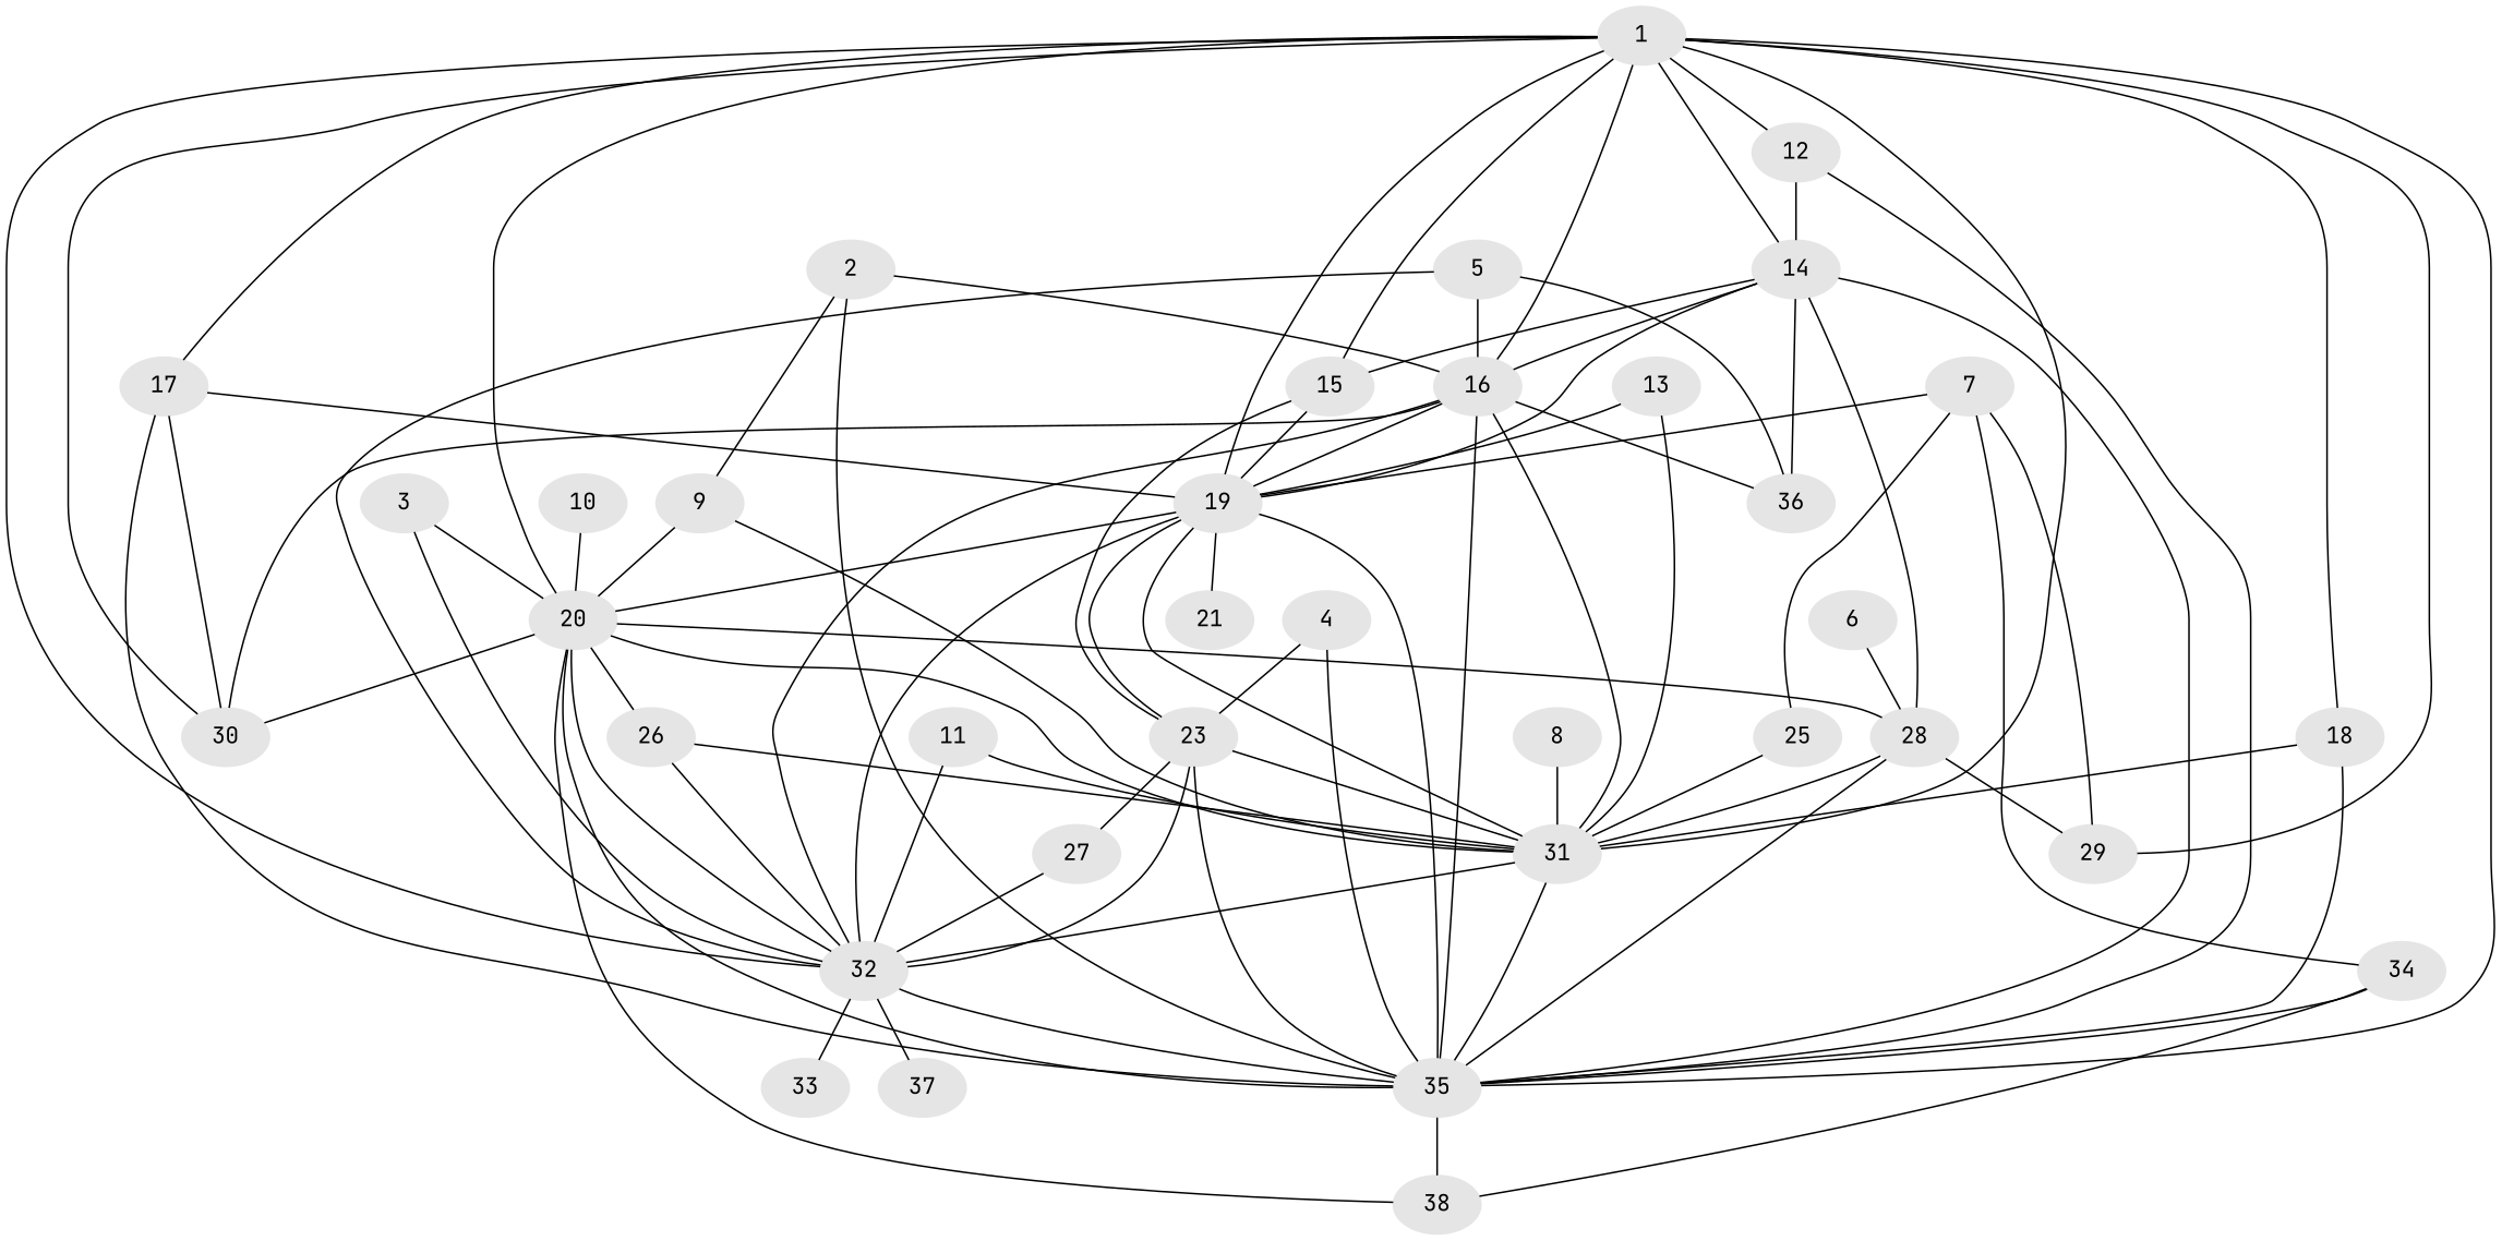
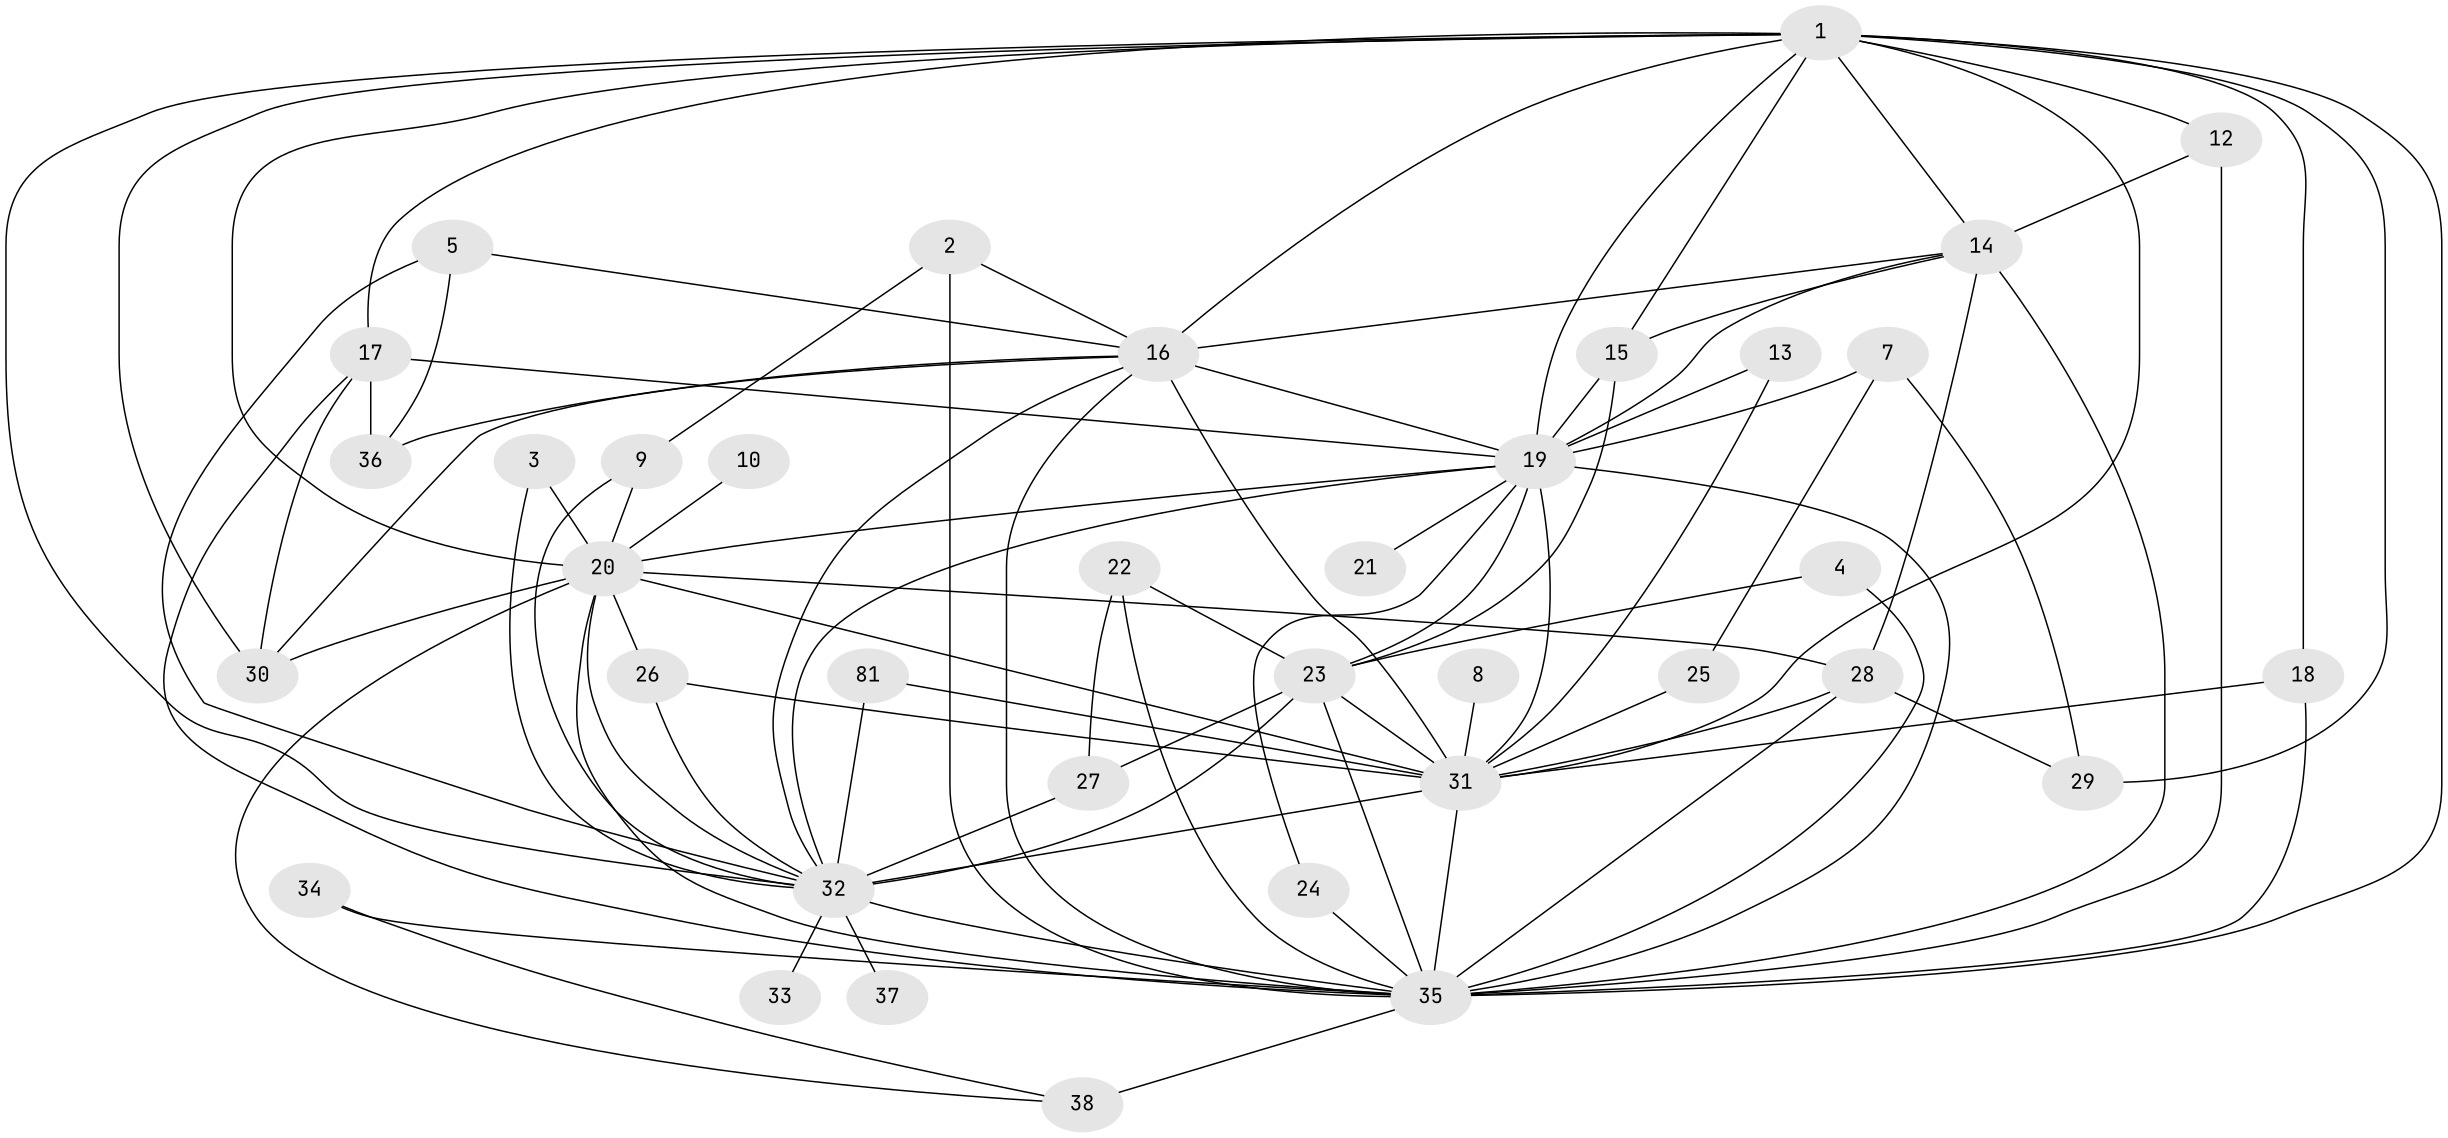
  graph {
    fontname="JetBrains Mono"
    node [color=gray90 fontname="JetBrains Mono" style=filled]
    edge [fontname="JetBrains Mono" weight=1.0]
    1
    12
    14
    15
    16
    17
    18
    19
    20
    29
    30
    31
    32
    35
    28
    23
    36
    21
+   24
    26
    38
    37
    33
    2
    9
    3
    4
    27
    5
-   6
    7
    25
    34
    8
    10
-   11
+   11 [label=81]
    13
+   22
    1 -- 12
    1 -- 14
    1 -- 15
    1 -- 16
    1 -- 17
    1 -- 18
    1 -- 19 [weight=2.0]
    1 -- 20
    1 -- 29
    1 -- 30
    1 -- 31 [weight=2.0]
    1 -- 32
    1 -- 35 [weight=2.0]
    12 -- 14
    12 -- 35
    14 -- 15
    14 -- 16
    14 -- 19
    14 -- 35 [weight=2.0]
    14 -- 28
    15 -- 19
    15 -- 23
    16 -- 19 [weight=2.0]
    16 -- 30
    16 -- 31 [weight=3.0]
    16 -- 32
    16 -- 35 [weight=2.0]
    16 -- 36
    17 -- 19
    17 -- 30
    17 -- 35
-   14 -- 36
+   17 -- 36
    18 -- 31
    18 -- 35
    19 -- 20 [weight=2.0]
    19 -- 31 [weight=5.0]
    19 -- 32 [weight=2.0]
    19 -- 35 [weight=4.0]
    19 -- 23
    19 -- 21 [weight=2.0]
+   19 -- 24
    20 -- 30
    20 -- 31 [weight=2.0]
    20 -- 32
    20 -- 35 [weight=3.0]
    20 -- 28
    20 -- 26
    20 -- 38 [weight=2.0]
    31 -- 32 [weight=4.0]
    31 -- 35 [weight=4.0]
    32 -- 35 [weight=2.0]
    32 -- 37
    32 -- 33
    35 -- 38 [weight=3.0]
    28 -- 29
    28 -- 31
    28 -- 35
    23 -- 31
    23 -- 32
    23 -- 35
    23 -- 27
+   24 -- 35
    26 -- 31
    26 -- 32
    2 -- 16
    2 -- 35
    2 -- 9
    9 -- 20 [weight=2.0]
-   9 -- 31
+   9 -- 32
    3 -- 20
    3 -- 32
    4 -- 35
    4 -- 23
    27 -- 32
    5 -- 16
    5 -- 32
    5 -- 36
-   6 -- 28
    7 -- 19 [weight=2.0]
    7 -- 29
    7 -- 25
-   7 -- 34
    25 -- 31 [weight=2.0]
    34 -- 35
    34 -- 38
    8 -- 31
    10 -- 20
    11 -- 31
    11 -- 32
    13 -- 19
    13 -- 31
+   22 -- 35
+   22 -- 23
+   22 -- 27
  }
